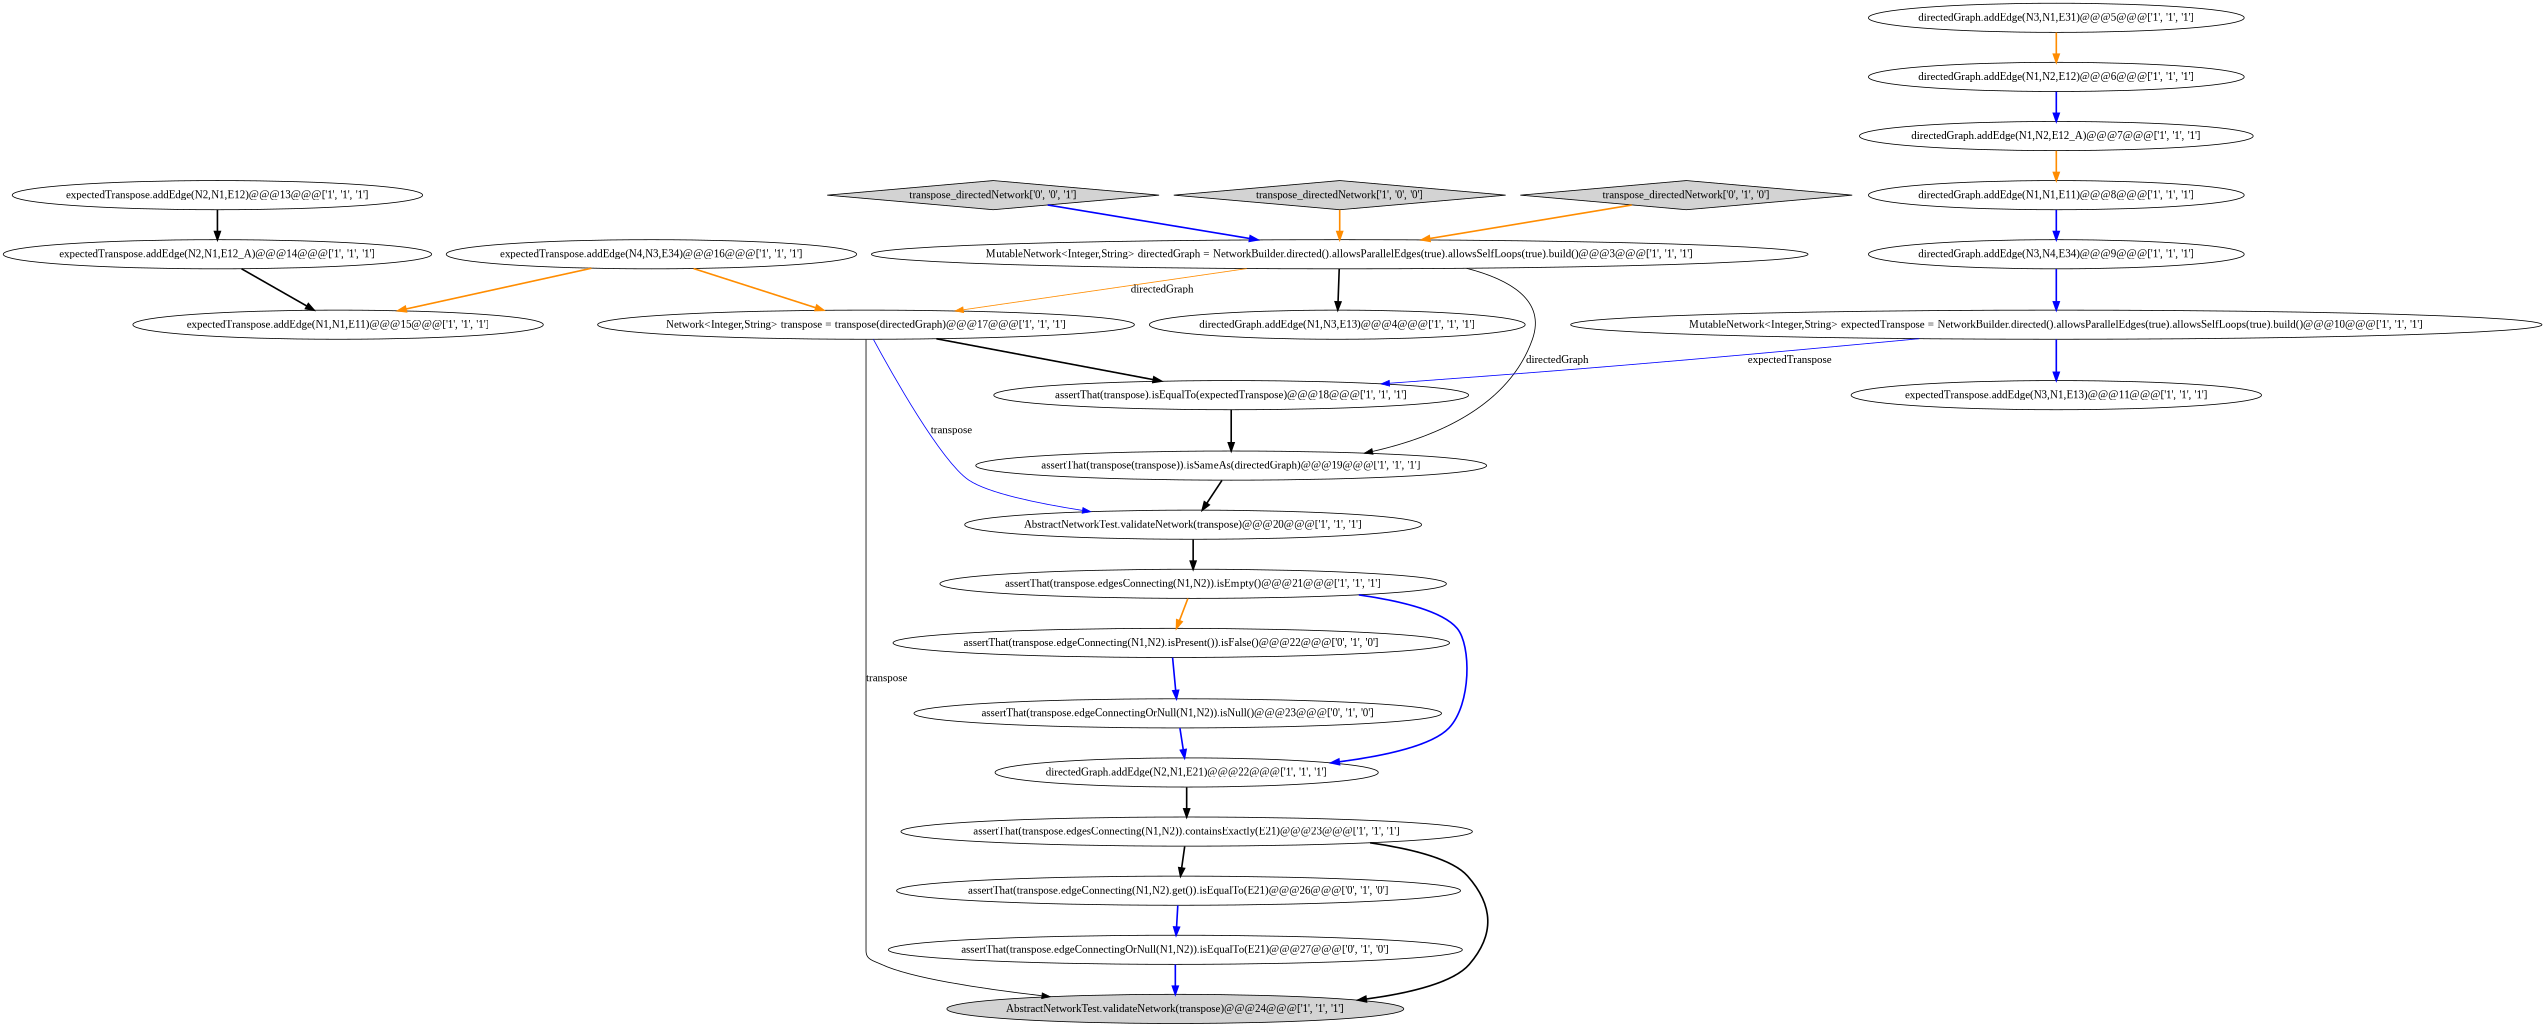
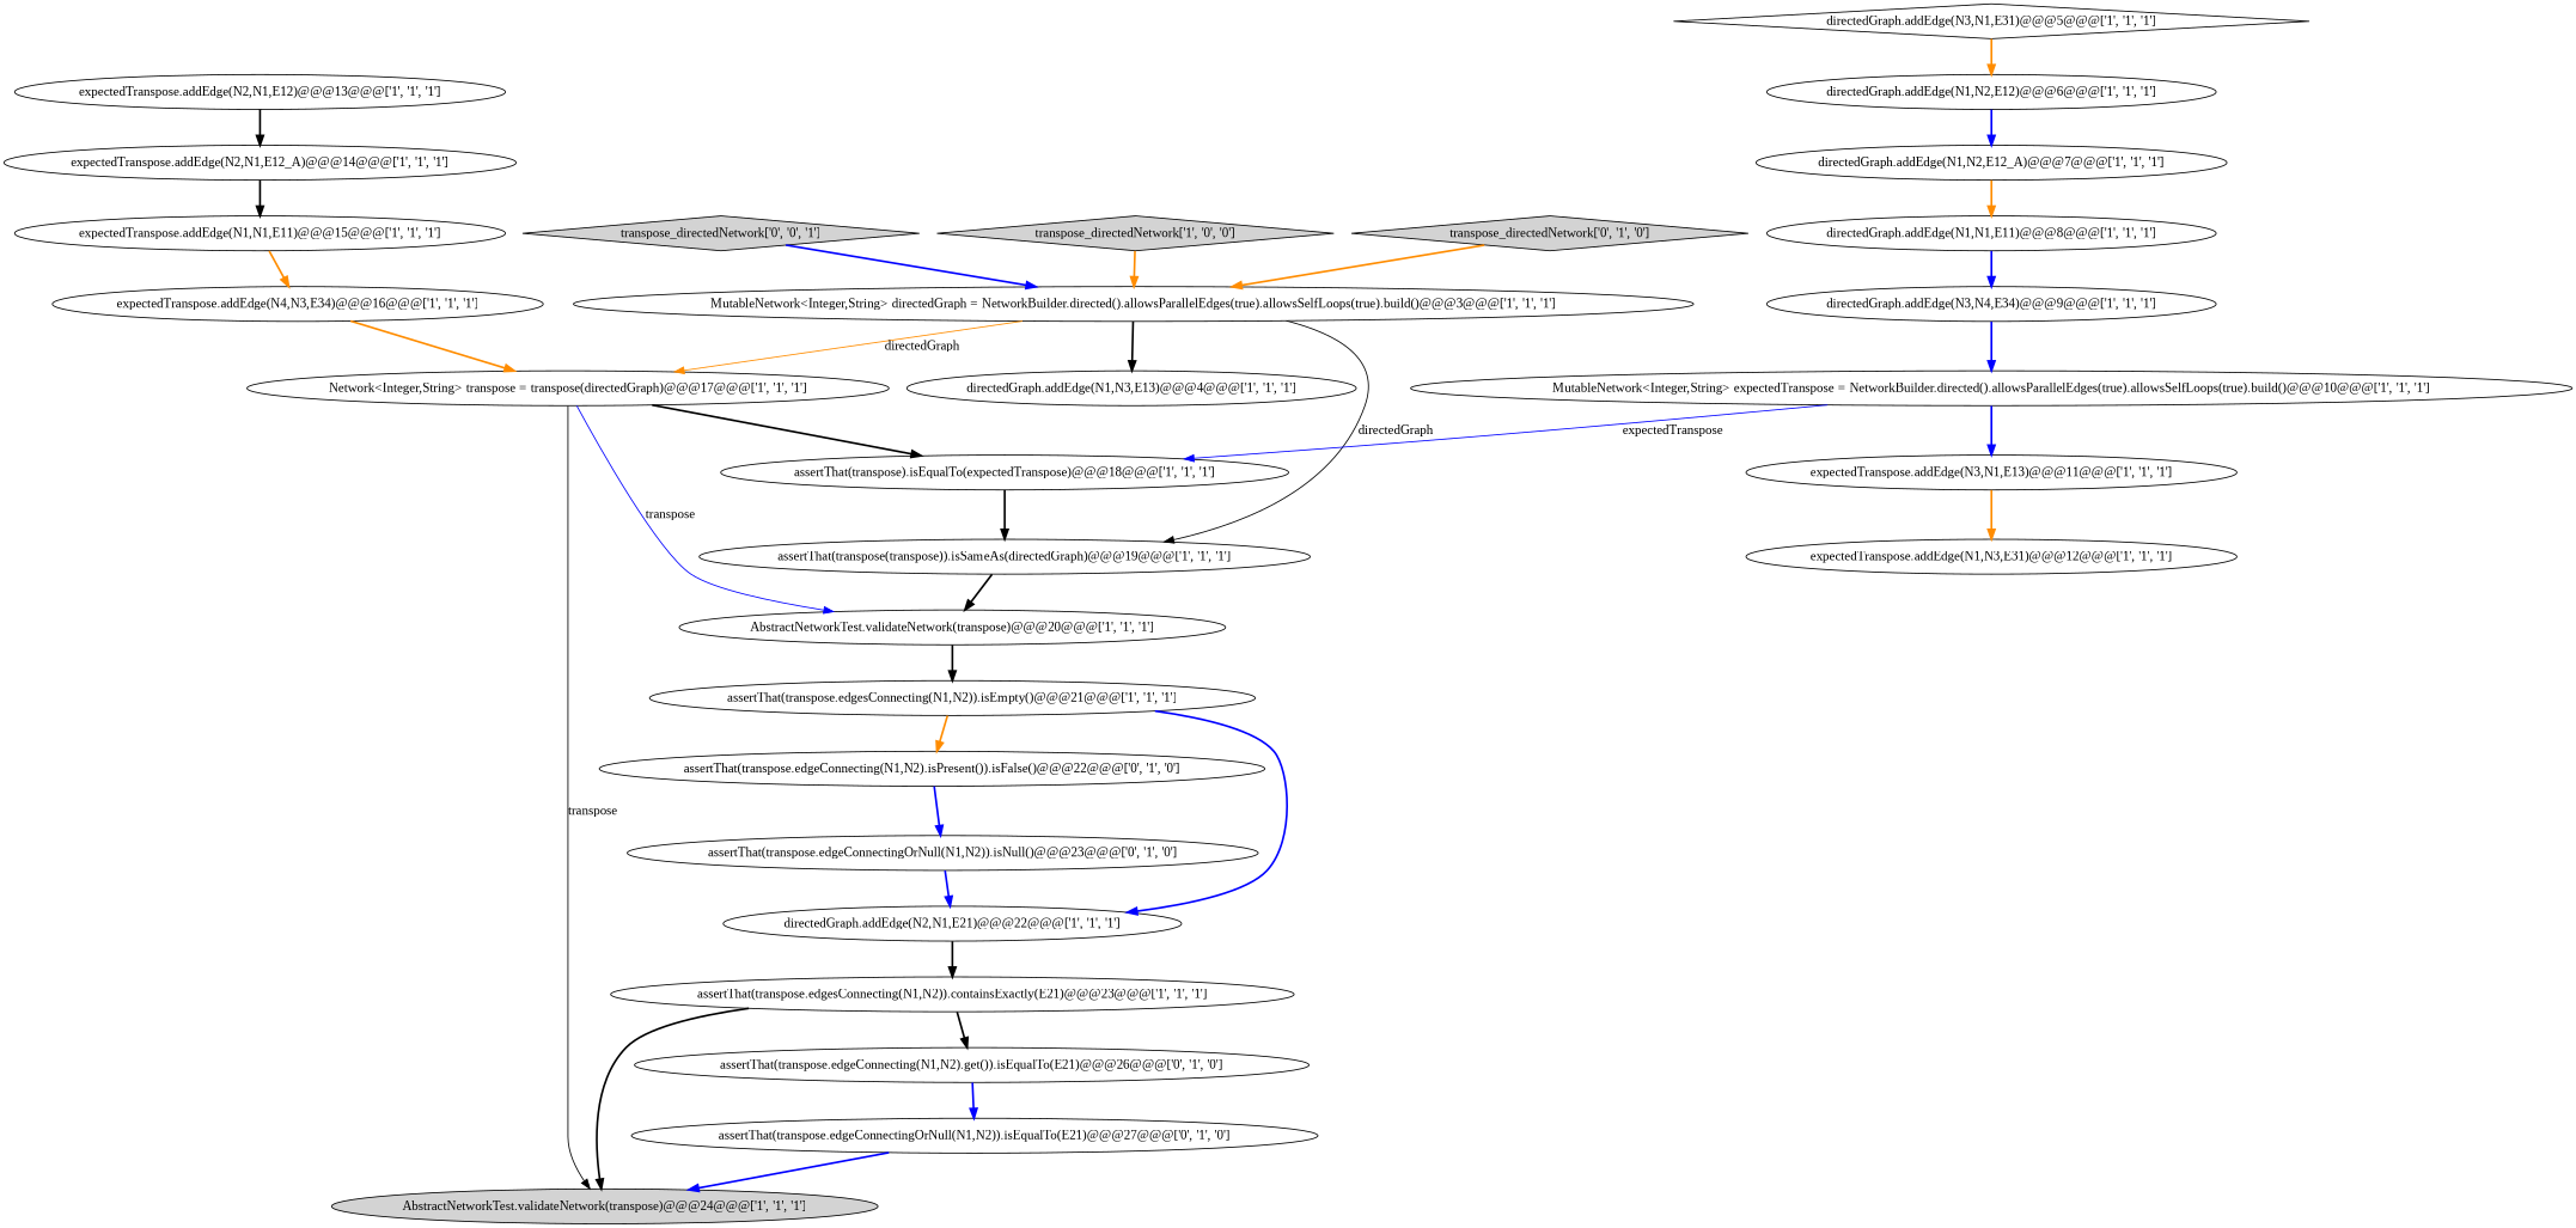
  digraph {
    fontname="Liberation Serif"
    node [fillcolor=white fontname="Liberation Serif" shape=ellipse style=filled]
    edge [color=blue fontname="Liberation Serif" style=bold]
    n1 [label="directedGraph.addEdge(N1,N2,E12)@@@6@@@['1', '1', '1']"]
    n2 [label="directedGraph.addEdge(N1,N2,E12_A)@@@7@@@['1', '1', '1']"]
    n3 [label="directedGraph.addEdge(N1,N1,E11)@@@8@@@['1', '1', '1']"]
    n4 [label="expectedTranspose.addEdge(N1,N1,E11)@@@15@@@['1', '1', '1']"]
    n5 [label="expectedTranspose.addEdge(N4,N3,E34)@@@16@@@['1', '1', '1']"]
    n6 [label="Network<Integer,String> transpose = transpose(directedGraph)@@@17@@@['1', '1', '1']"]
    n7 [label="assertThat(transpose.edgeConnectingOrNull(N1,N2)).isEqualTo(E21)@@@27@@@['0', '1', '0']"]
    n8 [fillcolor=lightgray label="AbstractNetworkTest.validateNetwork(transpose)@@@24@@@['1', '1', '1']"]
    n9 [label="assertThat(transpose.edgeConnecting(N1,N2).isPresent()).isFalse()@@@22@@@['0', '1', '0']"]
    n10 [label="assertThat(transpose.edgeConnectingOrNull(N1,N2)).isNull()@@@23@@@['0', '1', '0']"]
    n11 [label="directedGraph.addEdge(N2,N1,E21)@@@22@@@['1', '1', '1']"]
    n12 [fillcolor=lightgray label="transpose_directedNetwork['0', '0', '1']" shape=diamond]
    n13 [label="MutableNetwork<Integer,String> directedGraph = NetworkBuilder.directed().allowsParallelEdges(true).allowsSelfLoops(true).build()@@@3@@@['1', '1', '1']"]
    n14 [label="directedGraph.addEdge(N1,N3,E13)@@@4@@@['1', '1', '1']"]
    n15 [label="assertThat(transpose(transpose)).isSameAs(directedGraph)@@@19@@@['1', '1', '1']"]
    n16 [label="assertThat(transpose.edgesConnecting(N1,N2)).containsExactly(E21)@@@23@@@['1', '1', '1']"]
    n17 [label="assertThat(transpose.edgeConnecting(N1,N2).get()).isEqualTo(E21)@@@26@@@['0', '1', '0']"]
    n18 [fillcolor=lightgray label="transpose_directedNetwork['1', '0', '0']" shape=diamond]
    n19 [label="expectedTranspose.addEdge(N3,N1,E13)@@@11@@@['1', '1', '1']"]
+   n20 [label="expectedTranspose.addEdge(N1,N3,E31)@@@12@@@['1', '1', '1']"]
    n21 [label="AbstractNetworkTest.validateNetwork(transpose)@@@20@@@['1', '1', '1']"]
    n22 [label="assertThat(transpose).isEqualTo(expectedTranspose)@@@18@@@['1', '1', '1']"]
    n23 [label="assertThat(transpose.edgesConnecting(N1,N2)).isEmpty()@@@21@@@['1', '1', '1']"]
    n24 [label="directedGraph.addEdge(N3,N4,E34)@@@9@@@['1', '1', '1']"]
-   n25 [label="directedGraph.addEdge(N3,N1,E31)@@@5@@@['1', '1', '1']"]
+   n25 [label="directedGraph.addEdge(N3,N1,E31)@@@5@@@['1', '1', '1']" shape=diamond]
    n26 [label="expectedTranspose.addEdge(N2,N1,E12)@@@13@@@['1', '1', '1']"]
    n27 [label="expectedTranspose.addEdge(N2,N1,E12_A)@@@14@@@['1', '1', '1']"]
    n28 [label="MutableNetwork<Integer,String> expectedTranspose = NetworkBuilder.directed().allowsParallelEdges(true).allowsSelfLoops(true).build()@@@10@@@['1', '1', '1']"]
    n29 [fillcolor=lightgray label="transpose_directedNetwork['0', '1', '0']" shape=diamond]
    n1 -> n2
    n2 -> n3 [color=darkorange]
    n3 -> n24
-   n5 -> n4 [color=darkorange]
+   n4 -> n5 [color=darkorange]
    n5 -> n6 [color=darkorange]
    n6 -> n8 [color=black label=transpose style=solid]
    n6 -> n21 [label=transpose style=solid]
    n6 -> n22 [color=black]
    n7 -> n8
    n9 -> n10
    n10 -> n11
    n11 -> n16 [color=black]
    n12 -> n13
    n13 -> n6 [color=darkorange label=directedGraph style=solid]
    n13 -> n14 [color=black]
    n13 -> n15 [color=black label=directedGraph style=solid]
    n15 -> n21 [color=black]
    n16 -> n8 [color=black]
    n16 -> n17 [color=black]
    n17 -> n7
    n18 -> n13 [color=darkorange]
+   n19 -> n20 [color=darkorange]
    n21 -> n23 [color=black]
    n22 -> n15 [color=black]
    n23 -> n9 [color=darkorange]
    n23 -> n11
    n24 -> n28
    n25 -> n1 [color=darkorange]
    n26 -> n27 [color=black]
    n27 -> n4 [color=black]
    n28 -> n19
    n28 -> n22 [label=expectedTranspose style=solid]
    n29 -> n13 [color=darkorange]
  }
